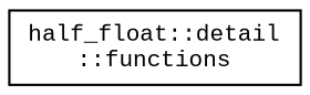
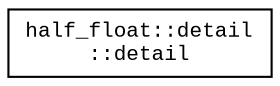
  digraph {
    rankdir=LR
    fontname="Liberation Mono"
-   n1 [color=black fillcolor=white fontname="Liberation Mono" fontsize=10 height=0.2 label="half_float::detail\l::functions" shape=record style=filled width=0.4]
+   n1 [color=black fillcolor=white fontname="Liberation Mono" fontsize=10 height=0.2 label="half_float::detail\l::detail" shape=record style=filled width=0.4]
  }
